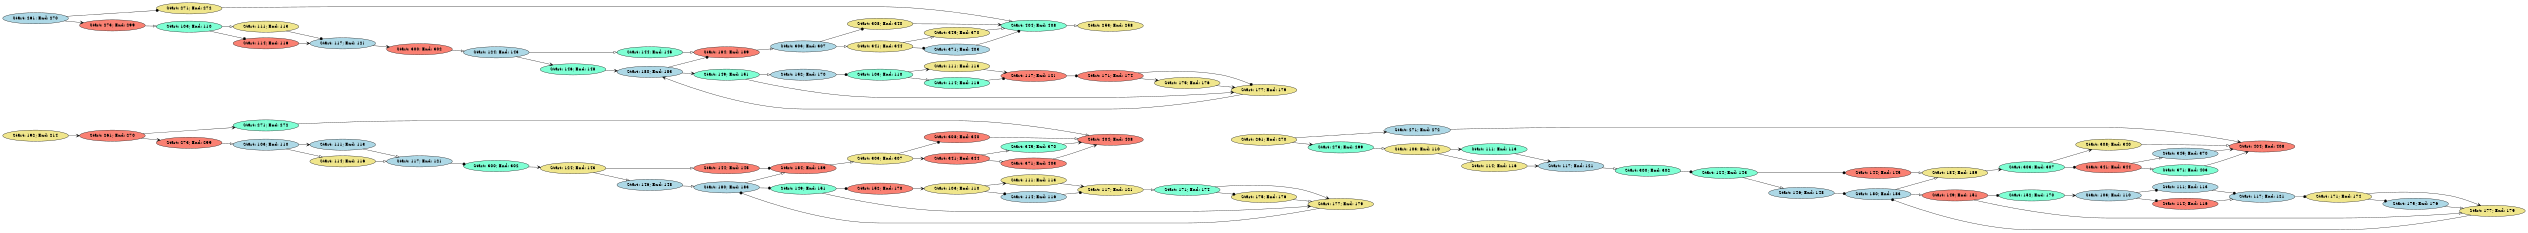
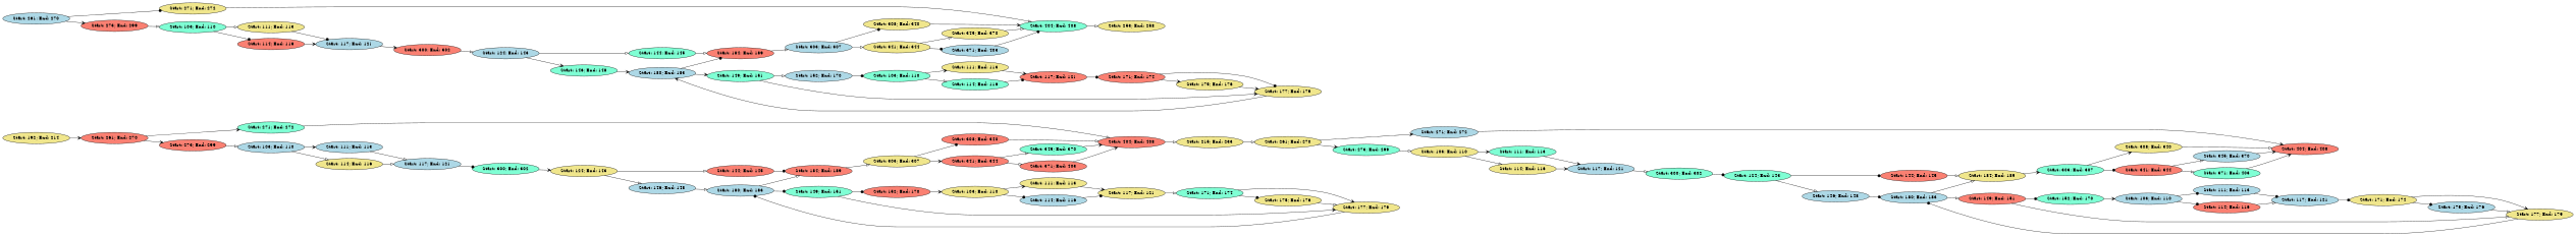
  strict digraph {
    rankdir=LR
    node [block="Basic Block starting at line 103 with 8 instructions" fillcolor=khaki style=filled]
    edge [arrowhead=onormal]
    n1 [block="Basic Block starting at line 192 with 23 instructions" label="Start: 192; End: 214"]
    n2 [block="Basic Block starting at line 261 with 10 instructions" fillcolor=salmon label="Start: 261; End: 270"]
    n3 [block="Basic Block starting at line 271 with 2 instructions" fillcolor=aquamarine label="Start: 271; End: 272"]
    n4 [block="Basic Block starting at line 273 with 27 instructions" fillcolor=salmon label="Start: 273; End: 299"]
    n5 [block="Basic Block starting at line 404 with 5 instructions" fillcolor=salmon label="Start: 404; End: 408"]
    n6 [fillcolor=lightblue label="Start: 103; End: 110"]
+   n7 [block="Basic Block starting at line 215 with 19 instructions" label="Start: 215; End: 233"]
    n8 [block="Basic Block starting at line 261 with 10 instructions" label="Start: 261; End: 270"]
    n9 [block="Basic Block starting at line 271 with 2 instructions" fillcolor=lightblue label="Start: 271; End: 272"]
    n10 [block="Basic Block starting at line 273 with 27 instructions" fillcolor=aquamarine label="Start: 273; End: 299"]
    n11 [block="Basic Block starting at line 404 with 5 instructions" fillcolor=salmon label="Start: 404; End: 408"]
    n12 [label="Start: 103; End: 110"]
    n13 [block="Basic Block starting at line 261 with 10 instructions" fillcolor=lightblue label="Start: 261; End: 270"]
    n14 [block="Basic Block starting at line 271 with 2 instructions" label="Start: 271; End: 272"]
    n15 [block="Basic Block starting at line 273 with 27 instructions" fillcolor=salmon label="Start: 273; End: 299"]
    n16 [block="Basic Block starting at line 404 with 5 instructions" fillcolor=aquamarine label="Start: 404; End: 408"]
    n17 [fillcolor=aquamarine label="Start: 103; End: 110"]
    n18 [block="Basic Block starting at line 253 with 6 instructions" label="Start: 253; End: 258"]
    n19 [block="Basic Block starting at line 111 with 3 instructions" fillcolor=lightblue label="Start: 111; End: 113"]
    n20 [block="Basic Block starting at line 114 with 3 instructions" label="Start: 114; End: 116"]
    n21 [block="Basic Block starting at line 117 with 5 instructions" fillcolor=lightblue label="Start: 117; End: 121"]
    n22 [block="Basic Block starting at line 300 with 3 instructions" fillcolor=aquamarine label="Start: 300; End: 302"]
    n23 [block="Basic Block starting at line 124 with 20 instructions" label="Start: 124; End: 143"]
    n24 [block="Basic Block starting at line 144 with 2 instructions" fillcolor=salmon label="Start: 144; End: 145"]
    n25 [block="Basic Block starting at line 146 with 3 instructions" fillcolor=lightblue label="Start: 146; End: 148"]
    n26 [block="Basic Block starting at line 184 with 6 instructions" fillcolor=salmon label="Start: 184; End: 189"]
    n27 [block="Basic Block starting at line 180 with 4 instructions" fillcolor=lightblue label="Start: 180; End: 183"]
    n28 [block="Basic Block starting at line 303 with 5 instructions" label="Start: 303; End: 307"]
    n29 [block="Basic Block starting at line 149 with 3 instructions" fillcolor=aquamarine label="Start: 149; End: 151"]
    n30 [block="Basic Block starting at line 308 with 33 instructions" fillcolor=salmon label="Start: 308; End: 340"]
    n31 [block="Basic Block starting at line 341 with 4 instructions" fillcolor=salmon label="Start: 341; End: 344"]
    n32 [block="Basic Block starting at line 152 with 19 instructions" fillcolor=salmon label="Start: 152; End: 170"]
    n33 [block="Basic Block starting at line 177 with 3 instructions" label="Start: 177; End: 179"]
    n34 [label="Start: 103; End: 110"]
    n35 [block="Basic Block starting at line 111 with 3 instructions" label="Start: 111; End: 113"]
    n36 [block="Basic Block starting at line 114 with 3 instructions" fillcolor=lightblue label="Start: 114; End: 116"]
    n37 [block="Basic Block starting at line 117 with 5 instructions" label="Start: 117; End: 121"]
    n38 [block="Basic Block starting at line 171 with 4 instructions" fillcolor=aquamarine label="Start: 171; End: 174"]
    n39 [block="Basic Block starting at line 175 with 2 instructions" label="Start: 175; End: 176"]
    n40 [block="Basic Block starting at line 345 with 26 instructions" fillcolor=aquamarine label="Start: 345; End: 370"]
    n41 [block="Basic Block starting at line 371 with 33 instructions" fillcolor=salmon label="Start: 371; End: 403"]
    n42 [block="Basic Block starting at line 124 with 20 instructions" fillcolor=aquamarine label="Start: 124; End: 143"]
    n43 [block="Basic Block starting at line 144 with 2 instructions" fillcolor=salmon label="Start: 144; End: 145"]
    n44 [block="Basic Block starting at line 146 with 3 instructions" fillcolor=lightblue label="Start: 146; End: 148"]
    n45 [block="Basic Block starting at line 184 with 6 instructions" label="Start: 184; End: 189"]
    n46 [block="Basic Block starting at line 180 with 4 instructions" fillcolor=lightblue label="Start: 180; End: 183"]
    n47 [block="Basic Block starting at line 303 with 5 instructions" fillcolor=aquamarine label="Start: 303; End: 307"]
    n48 [block="Basic Block starting at line 149 with 3 instructions" fillcolor=salmon label="Start: 149; End: 151"]
    n49 [block="Basic Block starting at line 308 with 33 instructions" label="Start: 308; End: 340"]
    n50 [block="Basic Block starting at line 341 with 4 instructions" fillcolor=salmon label="Start: 341; End: 344"]
    n51 [block="Basic Block starting at line 152 with 19 instructions" fillcolor=aquamarine label="Start: 152; End: 170"]
    n52 [block="Basic Block starting at line 177 with 3 instructions" label="Start: 177; End: 179"]
    n53 [fillcolor=lightblue label="Start: 103; End: 110"]
    n54 [block="Basic Block starting at line 111 with 3 instructions" fillcolor=lightblue label="Start: 111; End: 113"]
    n55 [block="Basic Block starting at line 114 with 3 instructions" fillcolor=salmon label="Start: 114; End: 116"]
    n56 [block="Basic Block starting at line 117 with 5 instructions" fillcolor=lightblue label="Start: 117; End: 121"]
    n57 [block="Basic Block starting at line 171 with 4 instructions" label="Start: 171; End: 174"]
    n58 [block="Basic Block starting at line 175 with 2 instructions" fillcolor=lightblue label="Start: 175; End: 176"]
    n59 [block="Basic Block starting at line 345 with 26 instructions" fillcolor=lightblue label="Start: 345; End: 370"]
    n60 [block="Basic Block starting at line 371 with 33 instructions" fillcolor=aquamarine label="Start: 371; End: 403"]
    n61 [block="Basic Block starting at line 111 with 3 instructions" fillcolor=aquamarine label="Start: 111; End: 113"]
    n62 [block="Basic Block starting at line 114 with 3 instructions" label="Start: 114; End: 116"]
    n63 [block="Basic Block starting at line 117 with 5 instructions" fillcolor=lightblue label="Start: 117; End: 121"]
    n64 [block="Basic Block starting at line 300 with 3 instructions" fillcolor=aquamarine label="Start: 300; End: 302"]
    n65 [block="Basic Block starting at line 124 with 20 instructions" fillcolor=lightblue label="Start: 124; End: 143"]
    n66 [block="Basic Block starting at line 144 with 2 instructions" fillcolor=aquamarine label="Start: 144; End: 145"]
    n67 [block="Basic Block starting at line 146 with 3 instructions" fillcolor=aquamarine label="Start: 146; End: 148"]
    n68 [block="Basic Block starting at line 184 with 6 instructions" fillcolor=salmon label="Start: 184; End: 189"]
    n69 [block="Basic Block starting at line 180 with 4 instructions" fillcolor=lightblue label="Start: 180; End: 183"]
    n70 [block="Basic Block starting at line 303 with 5 instructions" fillcolor=lightblue label="Start: 303; End: 307"]
    n71 [block="Basic Block starting at line 149 with 3 instructions" fillcolor=aquamarine label="Start: 149; End: 151"]
    n72 [block="Basic Block starting at line 308 with 33 instructions" label="Start: 308; End: 340"]
    n73 [block="Basic Block starting at line 341 with 4 instructions" label="Start: 341; End: 344"]
    n74 [block="Basic Block starting at line 152 with 19 instructions" fillcolor=lightblue label="Start: 152; End: 170"]
    n75 [block="Basic Block starting at line 177 with 3 instructions" label="Start: 177; End: 179"]
    n76 [fillcolor=aquamarine label="Start: 103; End: 110"]
    n77 [block="Basic Block starting at line 111 with 3 instructions" label="Start: 111; End: 113"]
    n78 [block="Basic Block starting at line 114 with 3 instructions" fillcolor=aquamarine label="Start: 114; End: 116"]
    n79 [block="Basic Block starting at line 117 with 5 instructions" fillcolor=salmon label="Start: 117; End: 121"]
    n80 [block="Basic Block starting at line 171 with 4 instructions" fillcolor=salmon label="Start: 171; End: 174"]
    n81 [block="Basic Block starting at line 175 with 2 instructions" label="Start: 175; End: 176"]
    n82 [block="Basic Block starting at line 345 with 26 instructions" label="Start: 345; End: 370"]
    n83 [block="Basic Block starting at line 371 with 33 instructions" fillcolor=lightblue label="Start: 371; End: 403"]
    n84 [block="Basic Block starting at line 111 with 3 instructions" label="Start: 111; End: 113"]
    n85 [block="Basic Block starting at line 114 with 3 instructions" fillcolor=salmon label="Start: 114; End: 116"]
    n86 [block="Basic Block starting at line 117 with 5 instructions" fillcolor=lightblue label="Start: 117; End: 121"]
    n87 [block="Basic Block starting at line 300 with 3 instructions" fillcolor=salmon label="Start: 300; End: 302"]
    n1 -> n2 [arrowhead=vee]
    n2 -> n3 [arrowhead=vee]
    n2 -> n4 [arrowhead=vee]
    n3 -> n5
    n4 -> n6
+   n5 -> n7
    n6 -> n19 [arrowhead=vee]
    n6 -> n20
+   n7 -> n8
    n8 -> n9 [arrowhead=vee]
    n8 -> n10 [arrowhead=vee]
    n9 -> n11 [arrowhead=vee]
    n10 -> n12
    n12 -> n61 [arrowhead=vee]
    n12 -> n62
    n13 -> n14 [arrowhead=dot]
    n13 -> n15 [arrowhead=vee]
    n14 -> n16
    n15 -> n17
    n16 -> n18
    n17 -> n84
    n17 -> n85 [arrowhead=dot]
    n19 -> n21
    n20 -> n21
    n21 -> n22 [arrowhead=dot]
    n22 -> n23 [arrowhead=vee]
    n23 -> n24
    n23 -> n25
    n24 -> n26 [arrowhead=dot]
    n25 -> n27
    n26 -> n28
    n27 -> n26
    n27 -> n29 [arrowhead=dot]
    n28 -> n30 [arrowhead=dot]
    n28 -> n31 [arrowhead=vee]
    n29 -> n32 [arrowhead=dot]
    n29 -> n33 [arrowhead=vee]
    n30 -> n5
    n31 -> n40
    n31 -> n41
    n32 -> n34 [arrowhead=vee]
    n33 -> n27 [arrowhead=dot]
    n34 -> n35 [arrowhead=vee]
    n34 -> n36 [arrowhead=dot]
    n35 -> n37 [arrowhead=vee]
    n36 -> n37 [arrowhead=dot]
    n37 -> n38
    n38 -> n33 [arrowhead=vee]
    n38 -> n39 [arrowhead=dot]
    n39 -> n33
    n40 -> n5 [arrowhead=vee]
    n41 -> n5 [arrowhead=vee]
    n42 -> n43 [arrowhead=dot]
    n42 -> n44
    n43 -> n45
    n44 -> n46 [arrowhead=dot]
    n45 -> n47 [arrowhead=vee]
    n46 -> n45
    n46 -> n48
    n47 -> n49 [arrowhead=vee]
    n47 -> n50 [arrowhead=dot]
    n48 -> n51 [arrowhead=dot]
    n48 -> n52
    n49 -> n11
    n50 -> n59
    n50 -> n60
    n51 -> n53 [arrowhead=vee]
    n52 -> n46 [arrowhead=dot]
    n53 -> n54 [arrowhead=dot]
    n53 -> n55 [arrowhead=dot]
    n54 -> n56 [arrowhead=dot]
    n55 -> n56
    n56 -> n57 [arrowhead=dot]
    n57 -> n52 [arrowhead=vee]
    n57 -> n58 [arrowhead=dot]
    n58 -> n52
    n59 -> n11 [arrowhead=vee]
    n60 -> n11 [arrowhead=vee]
    n61 -> n63 [arrowhead=vee]
    n62 -> n63 [arrowhead=vee]
    n63 -> n64
    n64 -> n42 [arrowhead=dot]
    n65 -> n66
    n65 -> n67 [arrowhead=vee]
    n66 -> n68
    n67 -> n69 [arrowhead=vee]
    n68 -> n70
    n69 -> n68 [arrowhead=dot]
    n69 -> n71 [arrowhead=vee]
    n70 -> n72 [arrowhead=dot]
    n70 -> n73
    n71 -> n74
    n71 -> n75 [arrowhead=vee]
    n72 -> n16 [arrowhead=vee]
    n73 -> n82
    n73 -> n83 [arrowhead=dot]
    n74 -> n76 [arrowhead=dot]
    n75 -> n69 [arrowhead=vee]
    n76 -> n77 [arrowhead=vee]
    n76 -> n78
    n77 -> n79 [arrowhead=vee]
    n78 -> n79 [arrowhead=dot]
    n79 -> n80 [arrowhead=dot]
    n80 -> n75 [arrowhead=dot]
    n80 -> n81 [arrowhead=vee]
    n81 -> n75 [arrowhead=vee]
    n82 -> n16
    n83 -> n16 [arrowhead=dot]
    n84 -> n86 [arrowhead=dot]
    n85 -> n86 [arrowhead=vee]
    n86 -> n87 [arrowhead=vee]
    n87 -> n65
  }
